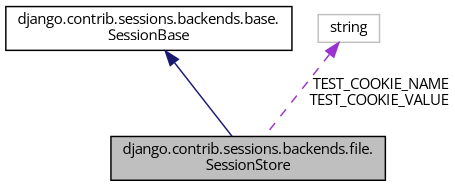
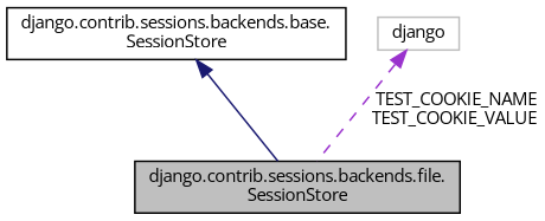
  digraph {
    fontname="Open Sans"
    node [color=black fillcolor=white fontname="Open Sans" fontsize=10 shape=record style=filled]
    edge [dir=back fontname="Open Sans" fontsize=10 labelfontname=Helvetica labelfontsize=10]
    n1 [fillcolor=grey75 fontcolor=black height=0.2 label="django.contrib.sessions.backends.file.\lSessionStore" width=0.4]
-   n2 [height=0.2 label="django.contrib.sessions.backends.base.\lSessionBase" width=0.4]
-   n3 [color=grey75 height=0.2 label=string width=0.4]
+   n2 [height=0.2 label="django.contrib.sessions.backends.base.\lSessionStore" width=0.4]
+   n3 [color=grey75 height=0.2 label=django width=0.4]
    n2 -> n1 [color=midnightblue style=solid]
    n3 -> n1 [color=darkorchid3 label=" TEST_COOKIE_NAME\nTEST_COOKIE_VALUE" style=dashed]
  }
